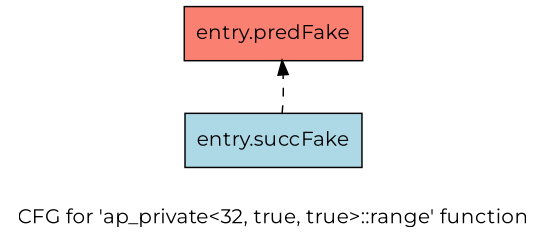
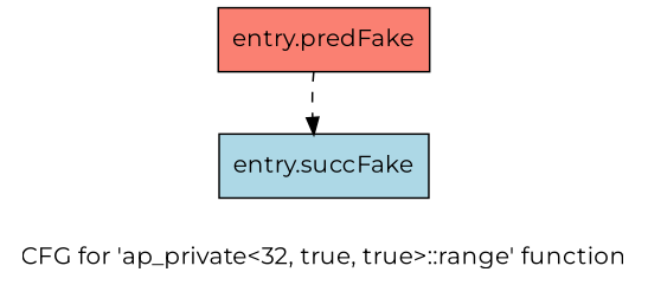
  digraph {
    label="CFG for 'ap_private\<32, true, true\>::range' function"
    fontname=Montserrat
    node [shape=record style=filled fontname=Montserrat]
    n1 [label="{entry.predFake}" fillcolor=salmon]
    n2 [filename="/home/omerfaruk/tools/Xilinx/Vitis_HLS/2023.2/include/etc/ap_private.h" label="{entry.succFake}" linenumber=2832 fillcolor=lightblue]
-   n2 -> n1 [execusionnum=42 filename="/home/omerfaruk/tools/Xilinx/Vitis_HLS/2023.2/include/etc/ap_private.h" style=dashed fontname=Montserrat]
+   n1 -> n2 [execusionnum=42 filename="/home/omerfaruk/tools/Xilinx/Vitis_HLS/2023.2/include/etc/ap_private.h" style=dashed fontname=Montserrat]
  }
